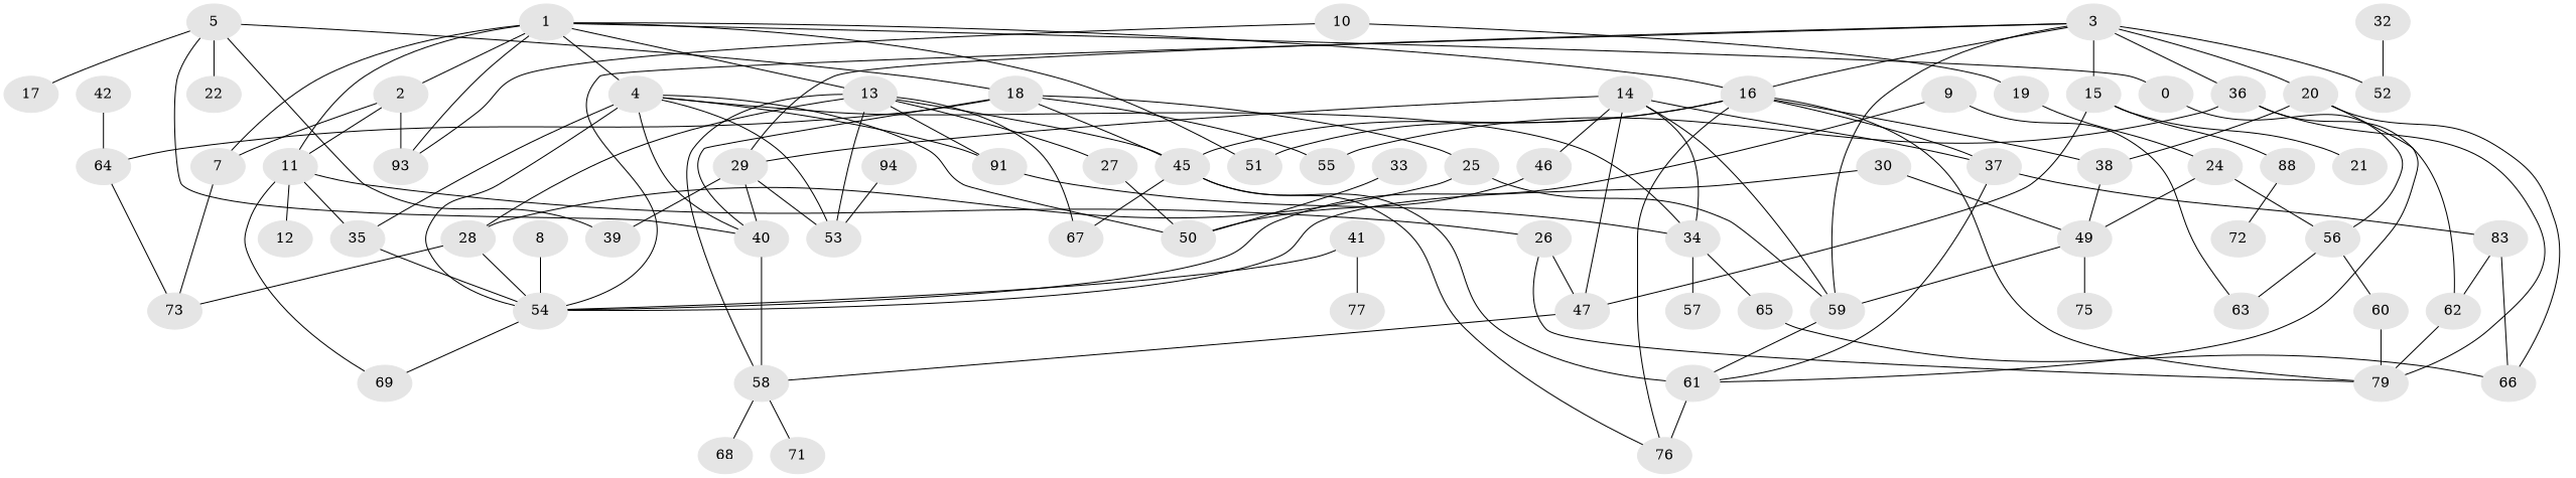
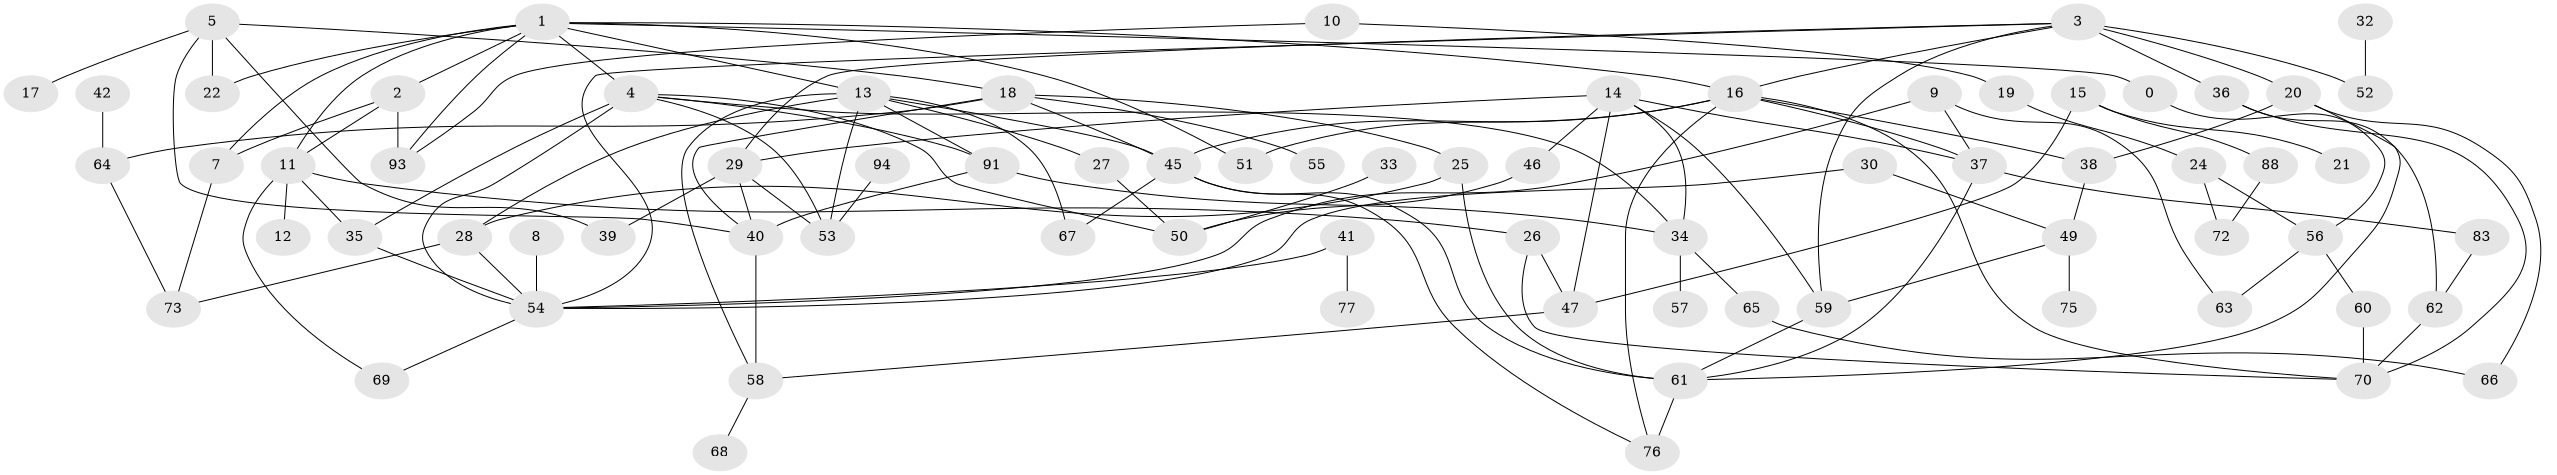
  graph {
    node [color=gray90 style=filled]
    edge [weight=1.0]
    1
    2
    4
    n4 [label=0]
    7
    11
    13
    16
    22
    n10 [label=93]
    51
    54
    n13 [label=91]
    34
    35
    40
    50
    53
    56
    73
    12
    26
    69
    27
    28
    45
    58
    67
    37
    38
-   70 [label=79]
+   70
    76
    3
    15
    20
    29
    36
    52
    59
    47
    21
    n42 [label=88]
    61
    66
    39
    55
    62
    57
    65
    5
    17
    18
    25
    64
    63
    60
    8
    9
    n59 [label=83]
    10
    19
    24
    68
-   71
    14
    46
    72
    49
    30
    75
    32
    33
    41
    77
    42
    n76 [label=94]
    1 -- 2
    1 -- 4
    1 -- n4
    1 -- 7
    1 -- 11
    1 -- 13
    1 -- 16
+   1 -- 22
    1 -- n10
    1 -- 51
    2 -- 7
    2 -- 11
    2 -- n10
    4 -- 54
    4 -- n13
    4 -- 34
    4 -- 35
-   4 -- 40
+   n13 -- 40
    4 -- 50
    4 -- 53
    n4 -- 56
    7 -- 73
    11 -- 35
    11 -- 12
    11 -- 26
    11 -- 69
    13 -- n13
    13 -- 53
    13 -- 27
    13 -- 28
    13 -- 45
    13 -- 58
    13 -- 67
    16 -- 51
    16 -- 45
    16 -- 37
    16 -- 38
    16 -- 70
    16 -- 76
    54 -- 69
    n13 -- 34
    34 -- 57
    34 -- 65
    35 -- 54
    40 -- 58
    56 -- 63
    56 -- 60
    26 -- 70
    26 -- 47
    27 -- 50
    28 -- 54
    28 -- 73
    45 -- 67
    45 -- 76
    45 -- 61
    58 -- 68
-   58 -- 71
    37 -- 61
    37 -- n59
    38 -- 49
    3 -- 16
    3 -- 54
-   3 -- 15 [weight=2.0]
    3 -- 20
    3 -- 29
    3 -- 36
    3 -- 52
    3 -- 59
    15 -- 47
    15 -- 21
    15 -- n42
    20 -- 38
    20 -- 61
    20 -- 66
    29 -- 40
    29 -- 53
    29 -- 39
    36 -- 70
-   36 -- 55
    36 -- 62
    59 -- 61
    47 -- 58
    n42 -- 72
    61 -- 76 [weight=2.0]
    62 -- 70
    65 -- 66
    5 -- 22
    5 -- 40
    5 -- 39
    5 -- 17
    5 -- 18
    18 -- 40
    18 -- 45
    18 -- 55
    18 -- 25
    18 -- 64
    25 -- 28
-   25 -- 59
+   25 -- 61
    64 -- 73
    60 -- 70
    8 -- 54
    9 -- 54
+   9 -- 37
    9 -- 63
-   n59 -- 66
    n59 -- 62
    10 -- n10
    10 -- 19
    19 -- 24
    24 -- 56
-   24 -- 49
+   24 -- 72
    14 -- 34
    14 -- 37
    14 -- 29
    14 -- 59
    14 -- 47
    14 -- 46
    46 -- 50
    49 -- 59
    49 -- 75
    30 -- 54
    30 -- 49
    32 -- 52
    33 -- 50
    41 -- 54
    41 -- 77
    42 -- 64
    n76 -- 53
  }
